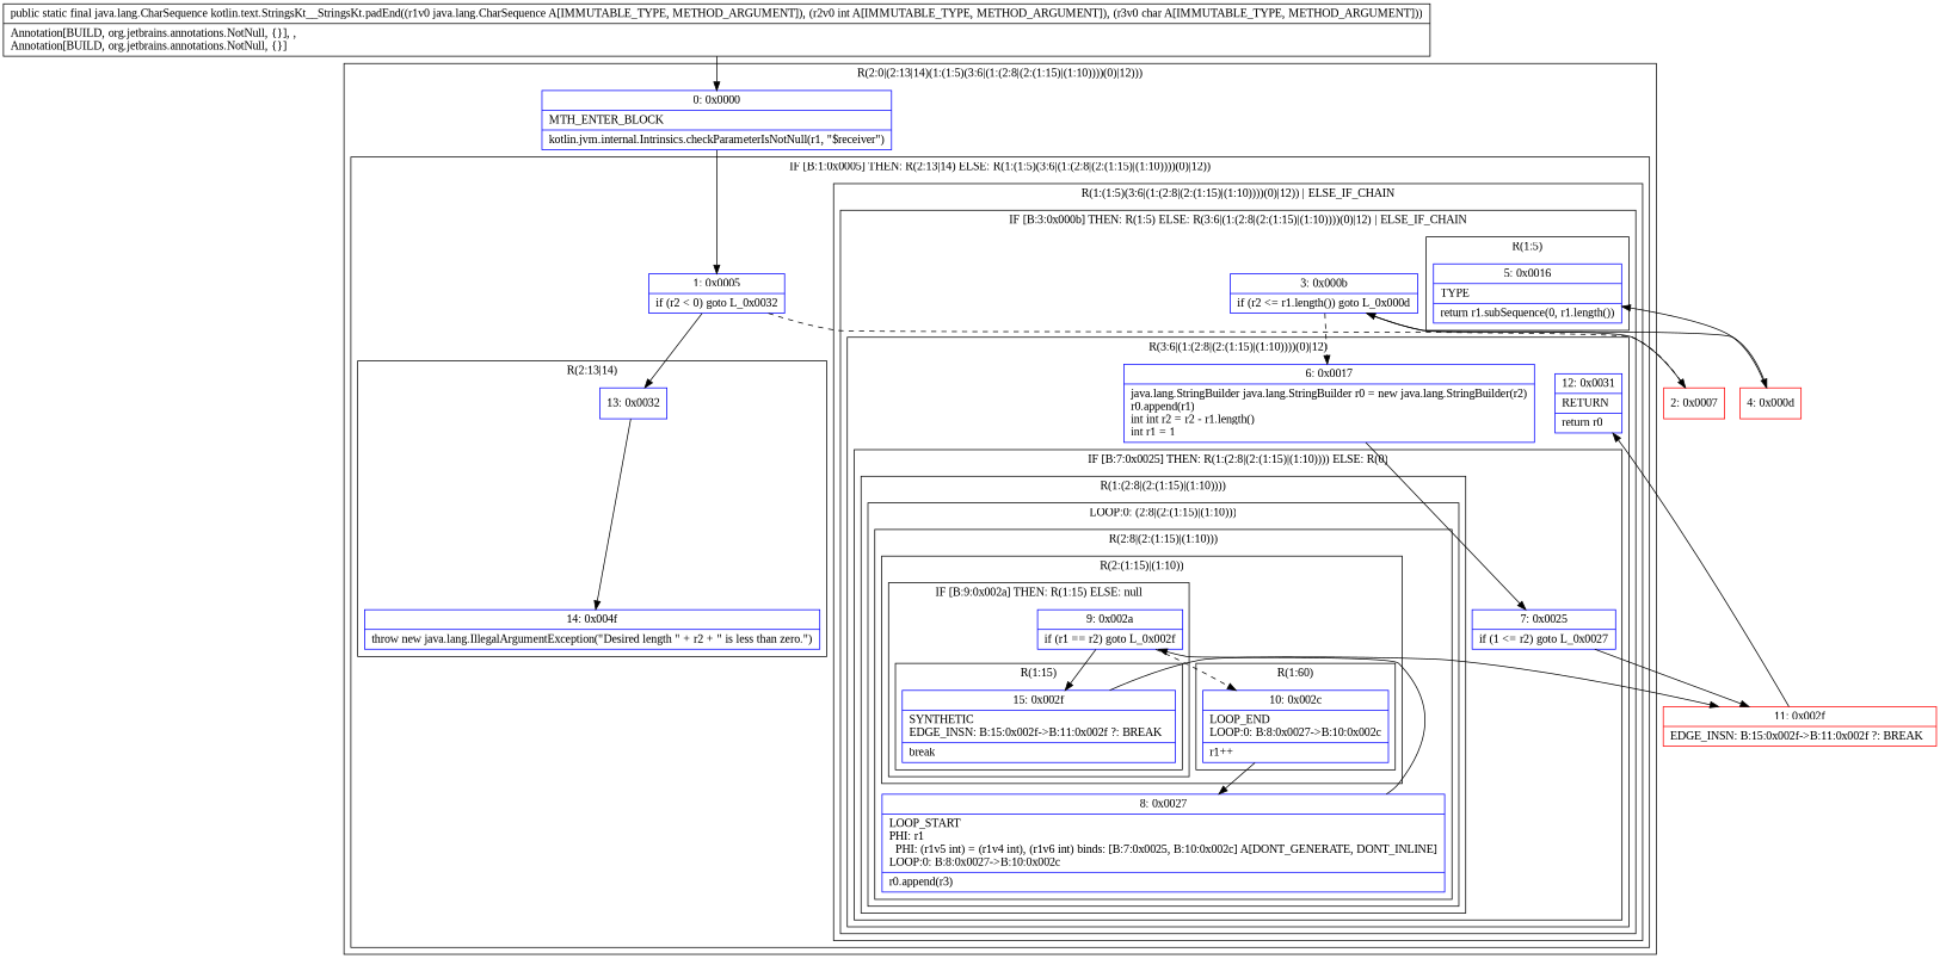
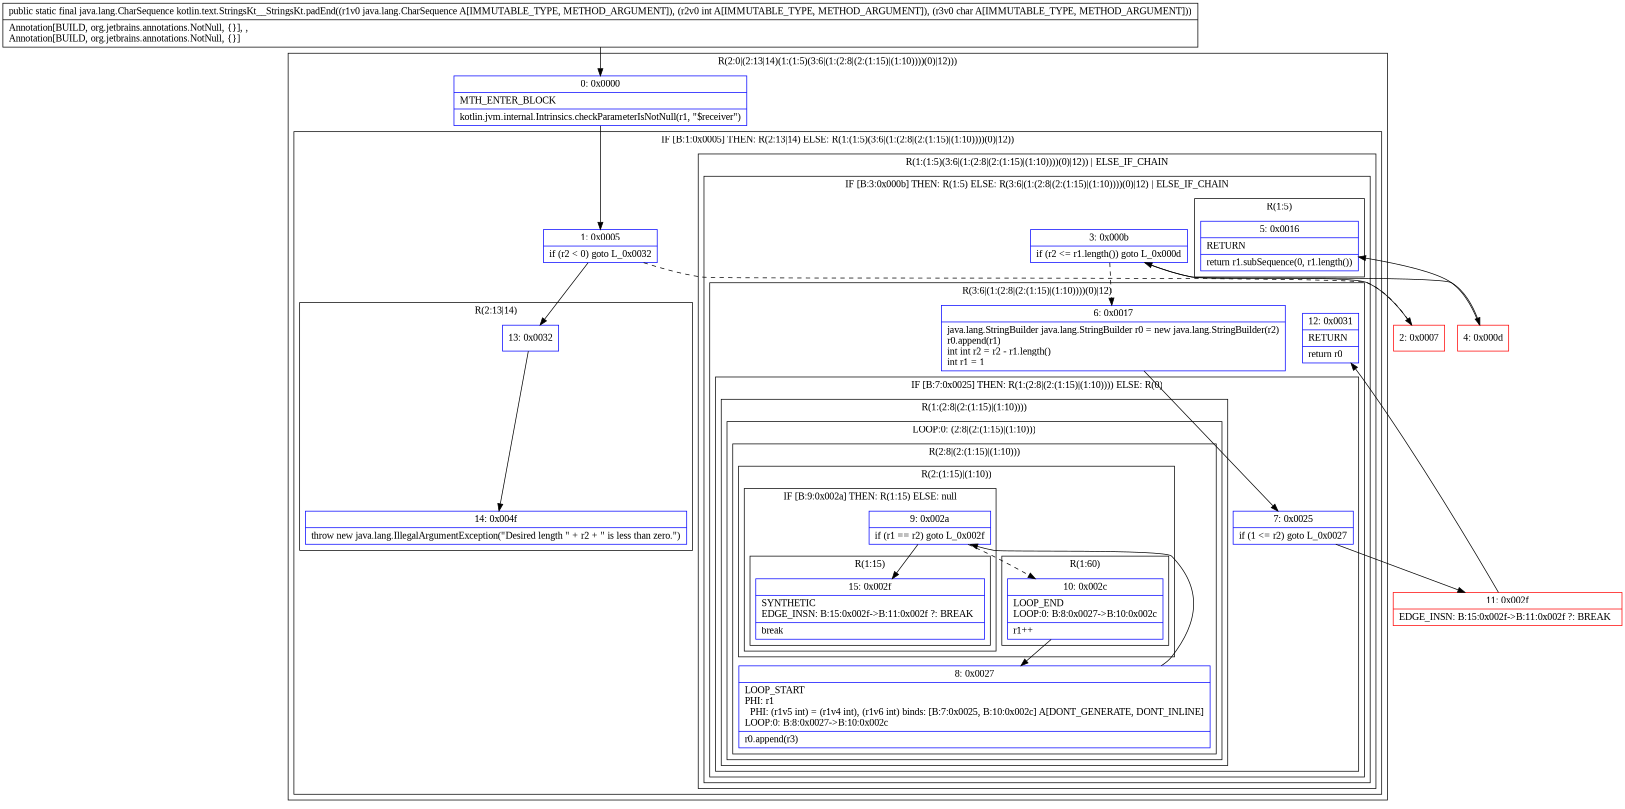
  digraph {
    fontname="Liberation Serif"
    node [color=blue fontname="Liberation Serif" shape=record]
    edge [fontname="Liberation Serif"]
    n1 [label="{13\:\ 0x0032}"]
    n2 [label="{14\:\ 0x004f|throw new java.lang.IllegalArgumentException(\"Desired length \" + r2 + \" is less than zero.\")\l}"]
-   n3 [label="{5\:\ 0x0016|TYPE\l|return r1.subSequence(0, r1.length())\l}"]
+   n3 [label="{5\:\ 0x0016|RETURN\l|return r1.subSequence(0, r1.length())\l}"]
    n4 [label="{15\:\ 0x002f|SYNTHETIC\lEDGE_INSN: B:15:0x002f\-\>B:11:0x002f ?: BREAK  \l|break\l}"]
    n5 [label="{9\:\ 0x002a|if (r1 == r2) goto L_0x002f\l}"]
    n6 [label="{10\:\ 0x002c|LOOP_END\lLOOP:0: B:8:0x0027\-\>B:10:0x002c\l|r1++\l}"]
    n7 [label="{8\:\ 0x0027|LOOP_START\lPHI: r1 \l  PHI: (r1v5 int) = (r1v4 int), (r1v6 int) binds: [B:7:0x0025, B:10:0x002c] A[DONT_GENERATE, DONT_INLINE]\lLOOP:0: B:8:0x0027\-\>B:10:0x002c\l|r0.append(r3)\l}"]
    n8 [label="{7\:\ 0x0025|if (1 \<= r2) goto L_0x0027\l}"]
    n9 [label="{6\:\ 0x0017|java.lang.StringBuilder java.lang.StringBuilder r0 = new java.lang.StringBuilder(r2)\lr0.append(r1)\lint int r2 = r2 \- r1.length()\lint r1 = 1\l}"]
    n10 [label="{12\:\ 0x0031|RETURN\l|return r0\l}"]
    n11 [label="{3\:\ 0x000b|if (r2 \<= r1.length()) goto L_0x000d\l}"]
    n12 [label="{1\:\ 0x0005|if (r2 \< 0) goto L_0x0032\l}"]
    n13 [label="{0\:\ 0x0000|MTH_ENTER_BLOCK\l|kotlin.jvm.internal.Intrinsics.checkParameterIsNotNull(r1, \"$receiver\")\l}"]
    n14 [color=red label="{11\:\ 0x002f|EDGE_INSN: B:15:0x002f\-\>B:11:0x002f ?: BREAK  \l}"]
    n15 [color=red label="{4\:\ 0x000d}"]
    n16 [color=red label="{2\:\ 0x0007}"]
    n17 [label="{public static final java.lang.CharSequence kotlin.text.StringsKt__StringsKt.padEnd((r1v0 java.lang.CharSequence A[IMMUTABLE_TYPE, METHOD_ARGUMENT]), (r2v0 int A[IMMUTABLE_TYPE, METHOD_ARGUMENT]), (r3v0 char A[IMMUTABLE_TYPE, METHOD_ARGUMENT]))  | Annotation[BUILD, org.jetbrains.annotations.NotNull, \{\}], , \lAnnotation[BUILD, org.jetbrains.annotations.NotNull, \{\}]\l}" color=""]
    subgraph cluster_1 {
      label="R(2:0|(2:13|14)(1:(1:5)(3:6|(1:(2:8|(2:(1:15)|(1:10))))(0)|12)))"
      n13
      subgraph cluster_2 {
        label="IF [B:1:0x0005] THEN: R(2:13|14) ELSE: R(1:(1:5)(3:6|(1:(2:8|(2:(1:15)|(1:10))))(0)|12))"
        n12
        subgraph cluster_3 {
          label="R(2:13|14)"
          n1
          n2
        }
        subgraph cluster_4 {
          label="R(1:(1:5)(3:6|(1:(2:8|(2:(1:15)|(1:10))))(0)|12)) | ELSE_IF_CHAIN\l"
          subgraph cluster_5 {
            label="IF [B:3:0x000b] THEN: R(1:5) ELSE: R(3:6|(1:(2:8|(2:(1:15)|(1:10))))(0)|12) | ELSE_IF_CHAIN\l"
            n11
            subgraph cluster_6 {
              label="R(1:5)"
              n3
            }
            subgraph cluster_7 {
              label="R(3:6|(1:(2:8|(2:(1:15)|(1:10))))(0)|12)"
              n9
              n10
              subgraph cluster_8 {
                label="IF [B:7:0x0025] THEN: R(1:(2:8|(2:(1:15)|(1:10)))) ELSE: R(0)"
                n8
                subgraph cluster_9 {
                  label="R(1:(2:8|(2:(1:15)|(1:10))))"
                  subgraph cluster_10 {
                    label="LOOP:0: (2:8|(2:(1:15)|(1:10)))"
                    subgraph cluster_11 {
                      label="R(2:8|(2:(1:15)|(1:10)))"
                      n7
                      subgraph cluster_12 {
                        label="R(2:(1:15)|(1:10))"
                        subgraph cluster_13 {
                          label="IF [B:9:0x002a] THEN: R(1:15) ELSE: null"
                          n5
                          subgraph cluster_14 {
                            label="R(1:15)"
                            n4
                          }
                        }
                        subgraph cluster_15 {
                          label="R(1:60)"
                          n6
                        }
                      }
                    }
                  }
                }
                subgraph cluster_16 {
                  label="R(0)"
                }
              }
            }
          }
        }
      }
    }
    n1 -> n2
-   n4 -> n14
    n5 -> n4
    n5 -> n6 [style=dashed]
    n6 -> n7
    n7 -> n5
    n8 -> n14 [style=solid]
    n9 -> n8
    n11 -> n9 [style=dashed]
    n11 -> n15
    n12 -> n1
    n12 -> n16 [style=dashed]
    n13 -> n12
    n14 -> n10
    n15 -> n3
    n16 -> n11
    n17 -> n13
  }
